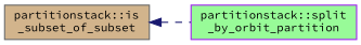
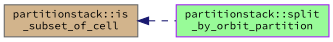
  digraph {
    rankdir=LR
    fontname="Source Code Pro"
    node [fontname="Source Code Pro" fontsize=10 shape=record style=filled]
-   n1 [color=gray40 fillcolor=tan fontcolor=black height=0.2 label="partitionstack::is\l_subset_of_subset" width=0.4]
+   n1 [color=gray40 fillcolor=tan fontcolor=black height=0.2 label="partitionstack::is\l_subset_of_cell" width=0.4]
    n2 [color=purple fillcolor=palegreen height=0.2 label="partitionstack::split\l_by_orbit_partition" width=0.4]
    n1 -> n2 [color=midnightblue dir=back fontname="Source Code Pro" fontsize=10 labelfontname=Helvetica labelfontsize=10 style=dashed]
  }
